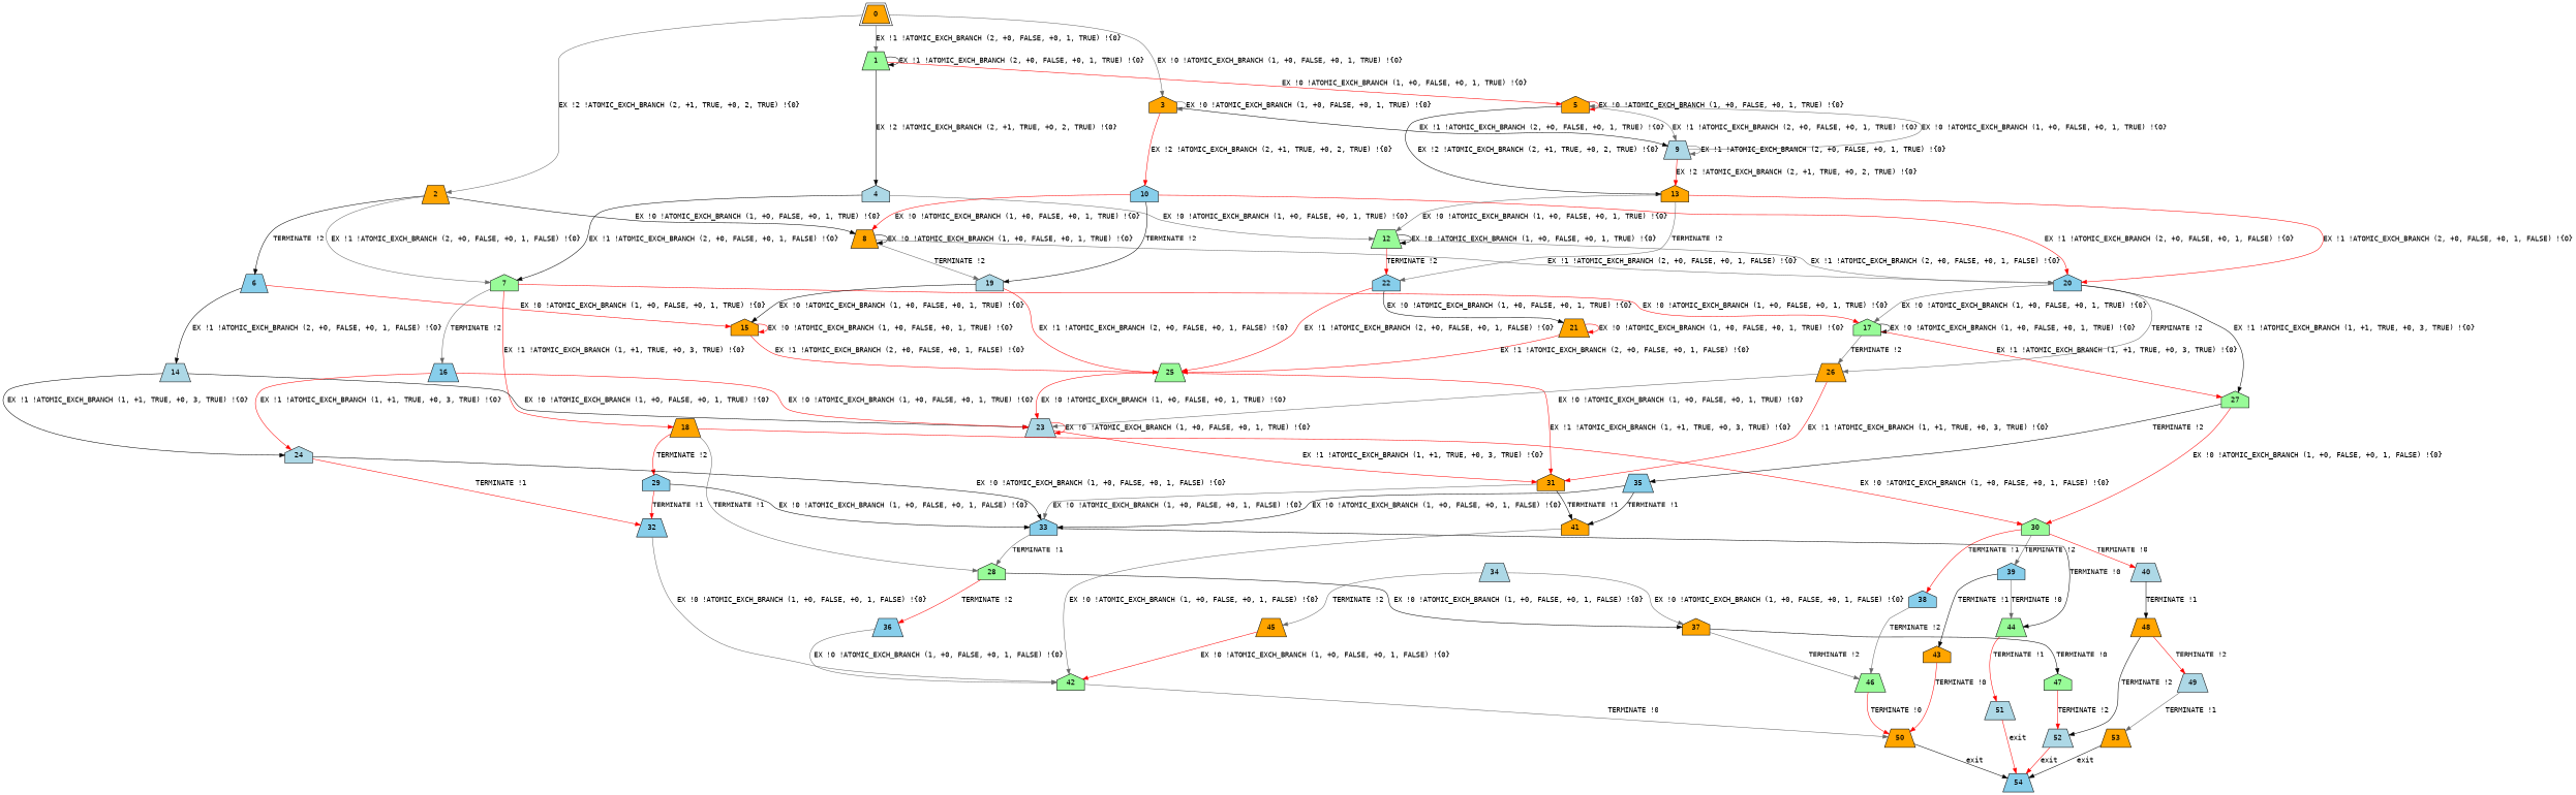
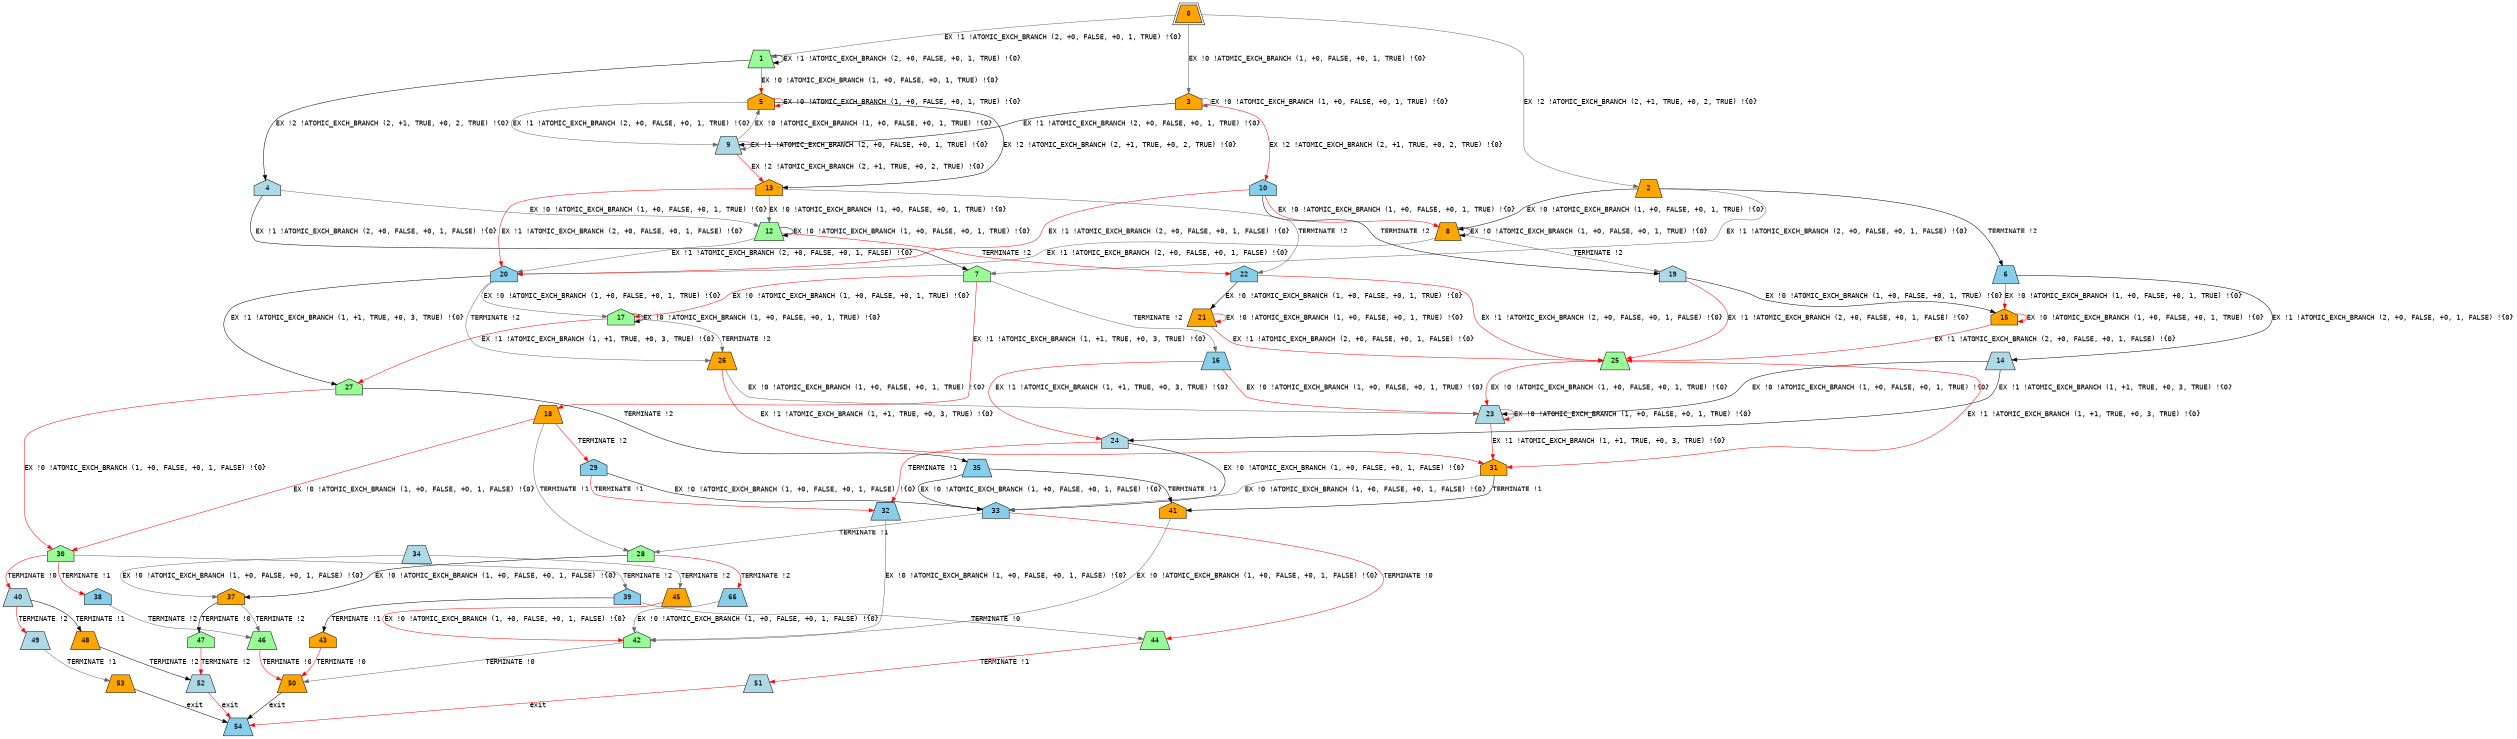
  digraph {
    fontname="DejaVu Sans Mono"
    node [fillcolor=orange fontname="DejaVu Sans Mono" shape=trapezium style=filled]
    edge [color=red fontname="DejaVu Sans Mono"]
    0 [peripheries=2]
    1 [fillcolor=palegreen]
    2
    3 [shape=house]
    4 [fillcolor=lightblue shape=house]
    5 [shape=house]
    6 [fillcolor=skyblue]
    7 [fillcolor=palegreen shape=house]
    8
    9 [fillcolor=lightblue]
    10 [fillcolor=skyblue shape=house]
    12 [fillcolor=palegreen]
    13 [shape=house]
    14 [fillcolor=lightblue]
    15 [shape=house]
    16 [fillcolor=skyblue]
    17 [fillcolor=palegreen shape=house]
    18
    19 [fillcolor=lightblue shape=house]
    20 [fillcolor=skyblue shape=house]
    22 [fillcolor=skyblue shape=house]
    23 [fillcolor=lightblue]
    24 [fillcolor=lightblue shape=house]
    25 [fillcolor=palegreen]
    26
    27 [fillcolor=palegreen shape=house]
    28 [fillcolor=palegreen shape=house]
    29 [fillcolor=skyblue shape=house]
    30 [fillcolor=palegreen shape=house]
    21
    31 [shape=house]
    32 [fillcolor=skyblue]
    33 [fillcolor=skyblue shape=house]
    35 [fillcolor=skyblue]
-   36 [fillcolor=skyblue]
+   36 [fillcolor=skyblue label=66]
    37 [shape=house]
    38 [fillcolor=skyblue shape=house]
    39 [fillcolor=skyblue shape=house]
    40 [fillcolor=lightblue]
    41 [shape=house]
    42 [fillcolor=palegreen shape=house]
    44 [fillcolor=palegreen]
    34 [fillcolor=lightblue]
    45
    46 [fillcolor=palegreen]
    47 [fillcolor=palegreen shape=house]
    43 [shape=house]
    48
    49 [fillcolor=lightblue]
    50
    51 [fillcolor=lightblue]
    52 [fillcolor=lightblue]
    53
    54 [fillcolor=skyblue]
    0 -> 1 [color=gray40 label="EX !1 !ATOMIC_EXCH_BRANCH (2, +0, FALSE, +0, 1, TRUE) !{0}"]
    0 -> 2 [color=gray40 label="EX !2 !ATOMIC_EXCH_BRANCH (2, +1, TRUE, +0, 2, TRUE) !{0}"]
    0 -> 3 [color=gray40 label="EX !0 !ATOMIC_EXCH_BRANCH (1, +0, FALSE, +0, 1, TRUE) !{0}"]
    1 -> 1 [color=black label="EX !1 !ATOMIC_EXCH_BRANCH (2, +0, FALSE, +0, 1, TRUE) !{0}"]
    1 -> 4 [color=black label="EX !2 !ATOMIC_EXCH_BRANCH (2, +1, TRUE, +0, 2, TRUE) !{0}"]
    1 -> 5 [label="EX !0 !ATOMIC_EXCH_BRANCH (1, +0, FALSE, +0, 1, TRUE) !{0}"]
    2 -> 6 [color=black label="TERMINATE !2"]
    2 -> 7 [color=gray40 label="EX !1 !ATOMIC_EXCH_BRANCH (2, +0, FALSE, +0, 1, FALSE) !{0}"]
    2 -> 8 [color=black label="EX !0 !ATOMIC_EXCH_BRANCH (1, +0, FALSE, +0, 1, TRUE) !{0}"]
    3 -> 3 [color=gray40 label="EX !0 !ATOMIC_EXCH_BRANCH (1, +0, FALSE, +0, 1, TRUE) !{0}"]
    3 -> 9 [color=black label="EX !1 !ATOMIC_EXCH_BRANCH (2, +0, FALSE, +0, 1, TRUE) !{0}"]
    3 -> 10 [label="EX !2 !ATOMIC_EXCH_BRANCH (2, +1, TRUE, +0, 2, TRUE) !{0}"]
    4 -> 7 [color=black label="EX !1 !ATOMIC_EXCH_BRANCH (2, +0, FALSE, +0, 1, FALSE) !{0}"]
    4 -> 12 [color=gray40 label="EX !0 !ATOMIC_EXCH_BRANCH (1, +0, FALSE, +0, 1, TRUE) !{0}"]
    5 -> 5 [label="EX !0 !ATOMIC_EXCH_BRANCH (1, +0, FALSE, +0, 1, TRUE) !{0}"]
    5 -> 9 [color=gray40 label="EX !1 !ATOMIC_EXCH_BRANCH (2, +0, FALSE, +0, 1, TRUE) !{0}"]
    5 -> 13 [color=black label="EX !2 !ATOMIC_EXCH_BRANCH (2, +1, TRUE, +0, 2, TRUE) !{0}"]
    6 -> 14 [color=black label="EX !1 !ATOMIC_EXCH_BRANCH (2, +0, FALSE, +0, 1, FALSE) !{0}"]
    6 -> 15 [label="EX !0 !ATOMIC_EXCH_BRANCH (1, +0, FALSE, +0, 1, TRUE) !{0}"]
    7 -> 16 [color=gray40 label="TERMINATE !2"]
    7 -> 17 [label="EX !0 !ATOMIC_EXCH_BRANCH (1, +0, FALSE, +0, 1, TRUE) !{0}"]
    7 -> 18 [label="EX !1 !ATOMIC_EXCH_BRANCH (1, +1, TRUE, +0, 3, TRUE) !{0}"]
    8 -> 8 [color=black label="EX !0 !ATOMIC_EXCH_BRANCH (1, +0, FALSE, +0, 1, TRUE) !{0}"]
    8 -> 19 [color=gray40 label="TERMINATE !2"]
    8 -> 20 [color=gray40 label="EX !1 !ATOMIC_EXCH_BRANCH (2, +0, FALSE, +0, 1, FALSE) !{0}"]
    9 -> 5 [color=gray40 label="EX !0 !ATOMIC_EXCH_BRANCH (1, +0, FALSE, +0, 1, TRUE) !{0}"]
    9 -> 9 [color=gray40 label="EX !1 !ATOMIC_EXCH_BRANCH (2, +0, FALSE, +0, 1, TRUE) !{0}"]
    9 -> 13 [label="EX !2 !ATOMIC_EXCH_BRANCH (2, +1, TRUE, +0, 2, TRUE) !{0}"]
    10 -> 8 [label="EX !0 !ATOMIC_EXCH_BRANCH (1, +0, FALSE, +0, 1, TRUE) !{0}"]
    10 -> 19 [color=black label="TERMINATE !2"]
    10 -> 20 [label="EX !1 !ATOMIC_EXCH_BRANCH (2, +0, FALSE, +0, 1, FALSE) !{0}"]
    12 -> 12 [color=black label="EX !0 !ATOMIC_EXCH_BRANCH (1, +0, FALSE, +0, 1, TRUE) !{0}"]
    12 -> 20 [color=gray40 label="EX !1 !ATOMIC_EXCH_BRANCH (2, +0, FALSE, +0, 1, FALSE) !{0}"]
    12 -> 22 [label="TERMINATE !2"]
    13 -> 12 [color=gray40 label="EX !0 !ATOMIC_EXCH_BRANCH (1, +0, FALSE, +0, 1, TRUE) !{0}"]
    13 -> 20 [label="EX !1 !ATOMIC_EXCH_BRANCH (2, +0, FALSE, +0, 1, FALSE) !{0}"]
    13 -> 22 [color=gray40 label="TERMINATE !2"]
    14 -> 23 [color=black label="EX !0 !ATOMIC_EXCH_BRANCH (1, +0, FALSE, +0, 1, TRUE) !{0}"]
    14 -> 24 [color=black label="EX !1 !ATOMIC_EXCH_BRANCH (1, +1, TRUE, +0, 3, TRUE) !{0}"]
    15 -> 15 [label="EX !0 !ATOMIC_EXCH_BRANCH (1, +0, FALSE, +0, 1, TRUE) !{0}"]
    15 -> 25 [label="EX !1 !ATOMIC_EXCH_BRANCH (2, +0, FALSE, +0, 1, FALSE) !{0}"]
    16 -> 23 [label="EX !0 !ATOMIC_EXCH_BRANCH (1, +0, FALSE, +0, 1, TRUE) !{0}"]
    16 -> 24 [label="EX !1 !ATOMIC_EXCH_BRANCH (1, +1, TRUE, +0, 3, TRUE) !{0}"]
    17 -> 17 [color=black label="EX !0 !ATOMIC_EXCH_BRANCH (1, +0, FALSE, +0, 1, TRUE) !{0}"]
    17 -> 26 [color=gray40 label="TERMINATE !2"]
    17 -> 27 [label="EX !1 !ATOMIC_EXCH_BRANCH (1, +1, TRUE, +0, 3, TRUE) !{0}"]
    18 -> 28 [color=gray40 label="TERMINATE !1"]
    18 -> 29 [label="TERMINATE !2"]
    18 -> 30 [label="EX !0 !ATOMIC_EXCH_BRANCH (1, +0, FALSE, +0, 1, FALSE) !{0}"]
    19 -> 15 [color=black label="EX !0 !ATOMIC_EXCH_BRANCH (1, +0, FALSE, +0, 1, TRUE) !{0}"]
    19 -> 25 [label="EX !1 !ATOMIC_EXCH_BRANCH (2, +0, FALSE, +0, 1, FALSE) !{0}"]
    20 -> 17 [color=gray40 label="EX !0 !ATOMIC_EXCH_BRANCH (1, +0, FALSE, +0, 1, TRUE) !{0}"]
    20 -> 26 [color=gray40 label="TERMINATE !2"]
    20 -> 27 [color=black label="EX !1 !ATOMIC_EXCH_BRANCH (1, +1, TRUE, +0, 3, TRUE) !{0}"]
    22 -> 25 [label="EX !1 !ATOMIC_EXCH_BRANCH (2, +0, FALSE, +0, 1, FALSE) !{0}"]
    22 -> 21 [color=black label="EX !0 !ATOMIC_EXCH_BRANCH (1, +0, FALSE, +0, 1, TRUE) !{0}"]
    23 -> 23 [label="EX !0 !ATOMIC_EXCH_BRANCH (1, +0, FALSE, +0, 1, TRUE) !{0}"]
    23 -> 31 [label="EX !1 !ATOMIC_EXCH_BRANCH (1, +1, TRUE, +0, 3, TRUE) !{0}"]
    24 -> 32 [label="TERMINATE !1"]
    24 -> 33 [color=black label="EX !0 !ATOMIC_EXCH_BRANCH (1, +0, FALSE, +0, 1, FALSE) !{0}"]
    25 -> 23 [label="EX !0 !ATOMIC_EXCH_BRANCH (1, +0, FALSE, +0, 1, TRUE) !{0}"]
    25 -> 31 [label="EX !1 !ATOMIC_EXCH_BRANCH (1, +1, TRUE, +0, 3, TRUE) !{0}"]
    26 -> 23 [color=gray40 label="EX !0 !ATOMIC_EXCH_BRANCH (1, +0, FALSE, +0, 1, TRUE) !{0}"]
    26 -> 31 [label="EX !1 !ATOMIC_EXCH_BRANCH (1, +1, TRUE, +0, 3, TRUE) !{0}"]
    27 -> 30 [label="EX !0 !ATOMIC_EXCH_BRANCH (1, +0, FALSE, +0, 1, FALSE) !{0}"]
    27 -> 35 [color=black label="TERMINATE !2"]
    28 -> 36 [label="TERMINATE !2"]
    28 -> 37 [color=black label="EX !0 !ATOMIC_EXCH_BRANCH (1, +0, FALSE, +0, 1, FALSE) !{0}"]
    29 -> 32 [label="TERMINATE !1"]
    29 -> 33 [color=black label="EX !0 !ATOMIC_EXCH_BRANCH (1, +0, FALSE, +0, 1, FALSE) !{0}"]
    30 -> 38 [label="TERMINATE !1"]
    30 -> 39 [color=gray40 label="TERMINATE !2"]
    30 -> 40 [label="TERMINATE !0"]
    21 -> 25 [label="EX !1 !ATOMIC_EXCH_BRANCH (2, +0, FALSE, +0, 1, FALSE) !{0}"]
    21 -> 21 [label="EX !0 !ATOMIC_EXCH_BRANCH (1, +0, FALSE, +0, 1, TRUE) !{0}"]
    31 -> 33 [color=gray40 label="EX !0 !ATOMIC_EXCH_BRANCH (1, +0, FALSE, +0, 1, FALSE) !{0}"]
    31 -> 41 [color=black label="TERMINATE !1"]
    32 -> 42 [color=gray40 label="EX !0 !ATOMIC_EXCH_BRANCH (1, +0, FALSE, +0, 1, FALSE) !{0}"]
    33 -> 28 [color=gray40 label="TERMINATE !1"]
-   33 -> 44 [color=black label="TERMINATE !0"]
+   33 -> 44 [label="TERMINATE !0"]
    35 -> 33 [color=black label="EX !0 !ATOMIC_EXCH_BRANCH (1, +0, FALSE, +0, 1, FALSE) !{0}"]
    35 -> 41 [color=black label="TERMINATE !1"]
    36 -> 42 [color=gray40 label="EX !0 !ATOMIC_EXCH_BRANCH (1, +0, FALSE, +0, 1, FALSE) !{0}"]
    37 -> 46 [color=gray40 label="TERMINATE !2"]
    37 -> 47 [color=black label="TERMINATE !0"]
    38 -> 46 [color=gray40 label="TERMINATE !2"]
    39 -> 44 [color=gray40 label="TERMINATE !0"]
    39 -> 43 [color=black label="TERMINATE !1"]
    40 -> 48 [color=black label="TERMINATE !1"]
-   48 -> 49 [label="TERMINATE !2"]
+   40 -> 49 [label="TERMINATE !2"]
    41 -> 42 [color=gray40 label="EX !0 !ATOMIC_EXCH_BRANCH (1, +0, FALSE, +0, 1, FALSE) !{0}"]
    42 -> 50 [color=gray40 label="TERMINATE !0"]
    44 -> 51 [label="TERMINATE !1"]
    34 -> 37 [color=gray40 label="EX !0 !ATOMIC_EXCH_BRANCH (1, +0, FALSE, +0, 1, FALSE) !{0}"]
    34 -> 45 [color=gray40 label="TERMINATE !2"]
    45 -> 42 [label="EX !0 !ATOMIC_EXCH_BRANCH (1, +0, FALSE, +0, 1, FALSE) !{0}"]
    46 -> 50 [label="TERMINATE !0"]
    47 -> 52 [label="TERMINATE !2"]
    43 -> 50 [label="TERMINATE !0"]
    48 -> 52 [color=black label="TERMINATE !2"]
    49 -> 53 [color=gray40 label="TERMINATE !1"]
    50 -> 54 [color=black label=exit]
    51 -> 54 [label=exit]
    52 -> 54 [label=exit]
    53 -> 54 [color=black label=exit]
  }
